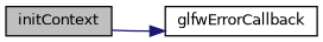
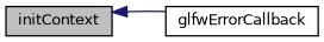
  digraph {
    rankdir=LR
    node [color=black fontname=Helvetica fontsize=10 shape=record style=filled]
    n1 [fillcolor=grey75 fontcolor=black height=0.2 label=initContext width=0.4]
    n2 [fillcolor=white height=0.2 label=glfwErrorCallback width=0.4]
-   n1 -> n2 [color=midnightblue fontname=Helvetica fontsize=10 labelfontname=Helvetica labelfontsize=10 style=solid]
+   n2 -> n1 [color=midnightblue fontname=Helvetica fontsize=10 labelfontname=Helvetica labelfontsize=10 style=solid]
  }
